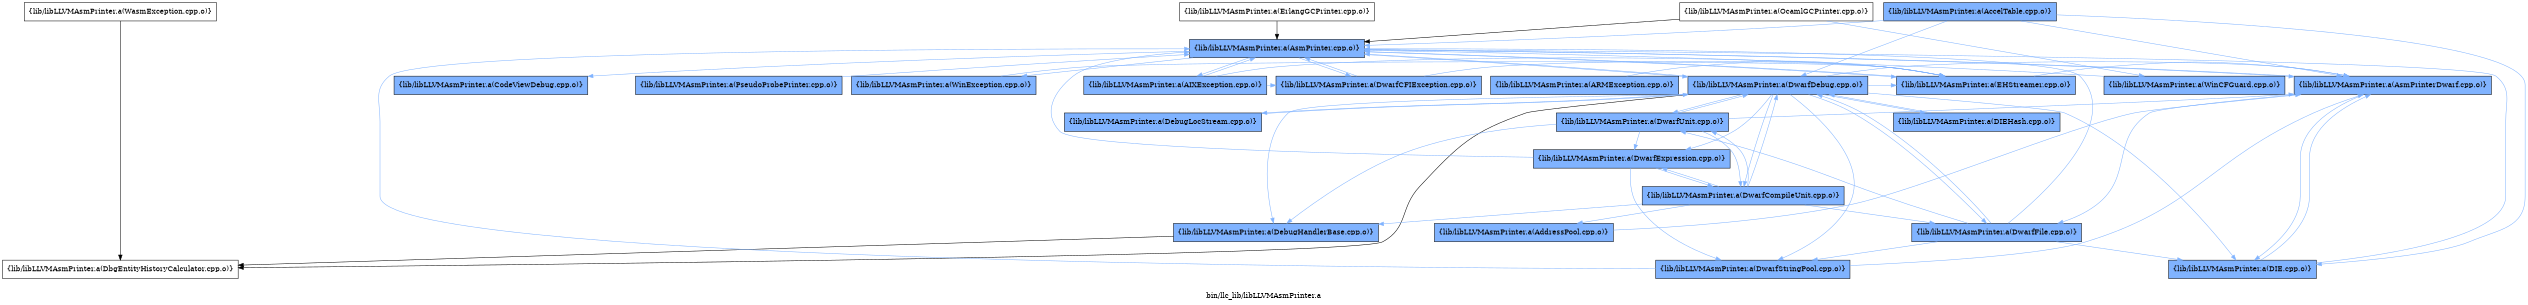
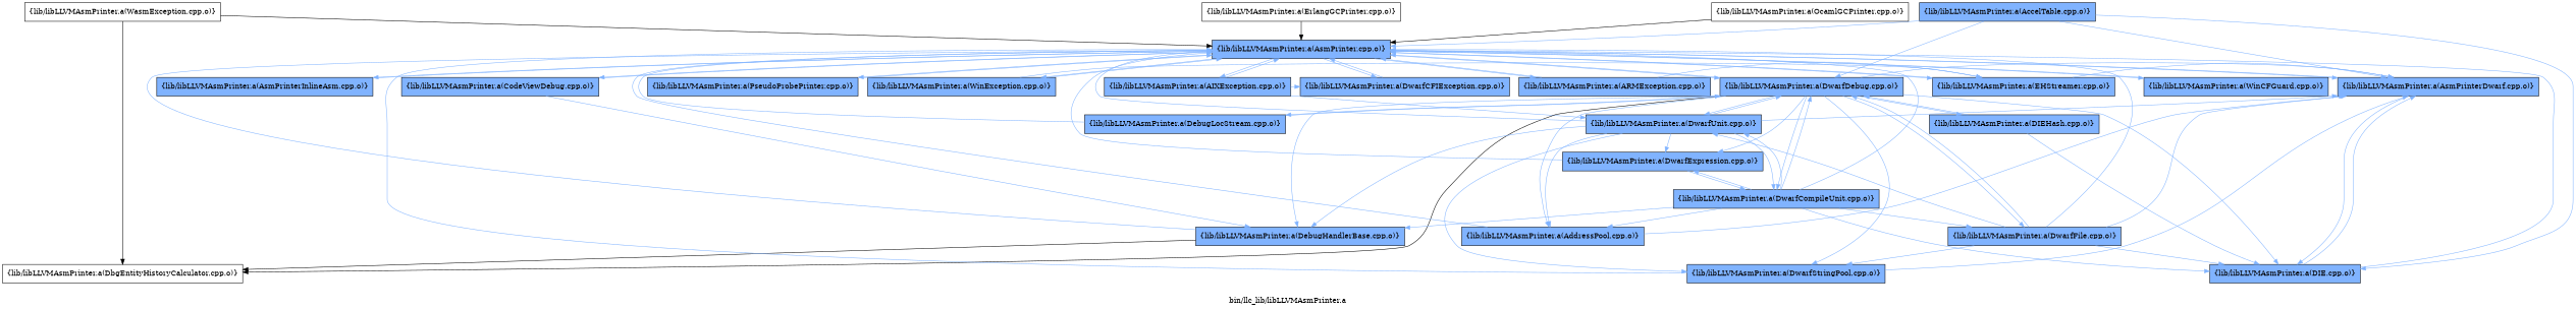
  digraph {
    label="bin/llc_lib/libLLVMAsmPrinter.a"
    rankdir=TB
    node [group=1 shape=box fillcolor="0.600000 0.5 1" style=filled]
    edge [color="0.600000 0.5 1"]
    n1 [group=0 label="{lib/libLLVMAsmPrinter.a(ErlangGCPrinter.cpp.o)}" fillcolor="" style=""]
    n2 [label="{lib/libLLVMAsmPrinter.a(AsmPrinter.cpp.o)}"]
    n3 [label="{lib/libLLVMAsmPrinter.a(AIXException.cpp.o)}"]
    n4 [label="{lib/libLLVMAsmPrinter.a(ARMException.cpp.o)}"]
    n5 [label="{lib/libLLVMAsmPrinter.a(AsmPrinterDwarf.cpp.o)}"]
+   n6 [label="{lib/libLLVMAsmPrinter.a(AsmPrinterInlineAsm.cpp.o)}"]
    n7 [label="{lib/libLLVMAsmPrinter.a(DwarfCFIException.cpp.o)}"]
    n8 [label="{lib/libLLVMAsmPrinter.a(DwarfDebug.cpp.o)}"]
    n9 [label="{lib/libLLVMAsmPrinter.a(EHStreamer.cpp.o)}"]
    n10 [label="{lib/libLLVMAsmPrinter.a(PseudoProbePrinter.cpp.o)}"]
    n11 [label="{lib/libLLVMAsmPrinter.a(WinCFGuard.cpp.o)}"]
    n12 [label="{lib/libLLVMAsmPrinter.a(WinException.cpp.o)}"]
    n13 [label="{lib/libLLVMAsmPrinter.a(CodeViewDebug.cpp.o)}"]
    n14 [label="{lib/libLLVMAsmPrinter.a(DIE.cpp.o)}"]
    n15 [group=0 label="{lib/libLLVMAsmPrinter.a(DbgEntityHistoryCalculator.cpp.o)}" fillcolor="" style=""]
    n16 [label="{lib/libLLVMAsmPrinter.a(DebugHandlerBase.cpp.o)}"]
    n17 [label="{lib/libLLVMAsmPrinter.a(DwarfCompileUnit.cpp.o)}"]
    n18 [label="{lib/libLLVMAsmPrinter.a(AddressPool.cpp.o)}"]
    n19 [label="{lib/libLLVMAsmPrinter.a(DebugLocStream.cpp.o)}"]
    n20 [label="{lib/libLLVMAsmPrinter.a(DIEHash.cpp.o)}"]
    n21 [label="{lib/libLLVMAsmPrinter.a(DwarfExpression.cpp.o)}"]
    n22 [label="{lib/libLLVMAsmPrinter.a(DwarfFile.cpp.o)}"]
    n23 [label="{lib/libLLVMAsmPrinter.a(DwarfStringPool.cpp.o)}"]
    n24 [label="{lib/libLLVMAsmPrinter.a(DwarfUnit.cpp.o)}"]
    n25 [label="{lib/libLLVMAsmPrinter.a(AccelTable.cpp.o)}"]
    n26 [group=0 label="{lib/libLLVMAsmPrinter.a(OcamlGCPrinter.cpp.o)}" fillcolor="" style=""]
    n27 [group=0 label="{lib/libLLVMAsmPrinter.a(WasmException.cpp.o)}" fillcolor="" style=""]
    subgraph sub_1 {
      rank=same
      n1
    }
    subgraph sub_2 {
      rank=same
      n2
    }
    subgraph sub_3 {
      rank=same
      n3
      n4
      n5
+     n6
      n7
      n8
      n9
      n10
      n11
      n12
      n13
    }
    n1 -> n2 [color=""]
    n2 -> n3
+   n2 -> n4
    n2 -> n5
+   n2 -> n6
    n2 -> n7
    n2 -> n8
    n2 -> n9
-   n26 -> n11
+   n2 -> n10
+   n2 -> n11
    n2 -> n12
    n2 -> n13
    n3 -> n2
    n3 -> n7
-   n3 -> n9
+   n3 -> n24
+   n4 -> n2
    n4 -> n9
    n5 -> n2
    n5 -> n14
+   n6 -> n2
    n7 -> n2
-   n7 -> n9
    n8 -> n2
    n8 -> n5
    n8 -> n14
    n8 -> n15 [color=""]
    n8 -> n16
    n8 -> n17
-   n8 -> n9
+   n8 -> n18
    n8 -> n19
    n8 -> n20
    n8 -> n21
    n8 -> n22
    n8 -> n23
    n8 -> n24
    n9 -> n2
    n9 -> n5
    n10 -> n2
    n11 -> n2
+   n12 -> n2
    n12 -> n9
+   n13 -> n2
+   n13 -> n16
    n14 -> n2
    n14 -> n5
+   n16 -> n2
    n16 -> n15 [color=""]
+   n17 -> n2
    n17 -> n8
+   n17 -> n14
    n17 -> n16
    n17 -> n18
    n17 -> n21
    n17 -> n22
    n17 -> n24
+   n18 -> n2
    n18 -> n5
+   n19 -> n2
    n19 -> n8
    n20 -> n8
+   n20 -> n14
    n21 -> n2
    n21 -> n17
    n22 -> n2
-   n5 -> n22
+   n22 -> n5
    n22 -> n8
    n22 -> n14
    n22 -> n23
    n22 -> n24
    n23 -> n2
    n23 -> n5
+   n24 -> n2
    n24 -> n5
    n24 -> n8
    n24 -> n16
    n24 -> n17
+   n24 -> n18
    n24 -> n21
-   n21 -> n23
+   n24 -> n23
    n25 -> n2
    n25 -> n5
    n25 -> n8
    n25 -> n14
    n26 -> n2 [color=""]
+   n27 -> n2 [color=""]
    n27 -> n15 [color=""]
  }
